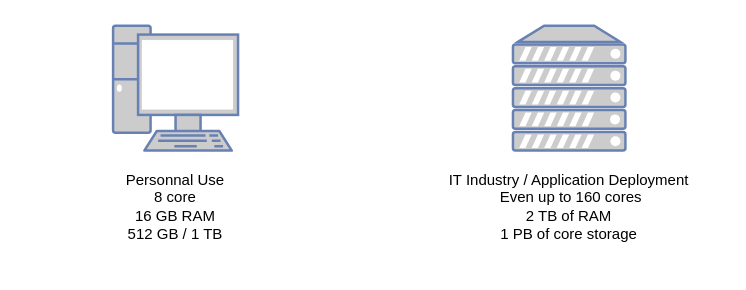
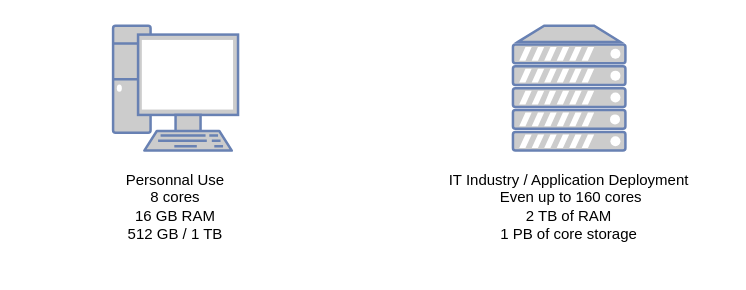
  <mxCell id="0" />
  <mxCell id="1" parent="0" />
  <mxCell id="2" value="" style="fontColor=#0066CC;verticalAlign=top;verticalLabelPosition=bottom;labelPosition=center;align=center;html=1;outlineConnect=0;fillColor=#CCCCCC;strokeColor=#6881B3;gradientColor=none;gradientDirection=north;strokeWidth=2;shape=mxgraph.networks.pc;" parent="1" vertex="1"><mxGeometry x="90" y="20" width="100" height="100" as="geometry" /></mxCell>
  <mxCell id="3" value="" style="fontColor=#0066CC;verticalAlign=top;verticalLabelPosition=bottom;labelPosition=center;align=center;html=1;outlineConnect=0;fillColor=#CCCCCC;strokeColor=#6881B3;gradientColor=none;gradientDirection=north;strokeWidth=2;shape=mxgraph.networks.server;" parent="1" vertex="1"><mxGeometry x="410" y="20" width="90" height="100" as="geometry" /></mxCell>
- <mxCell id="4" value="Personnal Use&lt;br&gt;8 core&lt;br&gt;16 GB RAM&lt;br&gt;512 GB / 1 TB" style="text;html=1;strokeColor=none;fillColor=none;align=center;verticalAlign=middle;whiteSpace=wrap;rounded=0;" parent="1" vertex="1"><mxGeometry x="20" y="130" width="240" height="70" as="geometry" /></mxCell>
+ <mxCell id="4" value="Personnal Use&lt;br&gt;8 cores&lt;br&gt;16 GB RAM&lt;br&gt;512 GB / 1 TB" style="text;html=1;strokeColor=none;fillColor=none;align=center;verticalAlign=middle;whiteSpace=wrap;rounded=0;" parent="1" vertex="1"><mxGeometry x="20" y="130" width="240" height="70" as="geometry" /></mxCell>
  <mxCell id="5" value="IT Industry / Application Deployment&lt;br&gt;&amp;nbsp;Even up to 160 cores&lt;br&gt;2 TB of RAM&lt;br&gt;1 PB of core storage" style="text;html=1;strokeColor=none;fillColor=none;align=center;verticalAlign=middle;whiteSpace=wrap;rounded=0;" parent="1" vertex="1"><mxGeometry x="335" y="120" width="240" height="90" as="geometry" /></mxCell>
